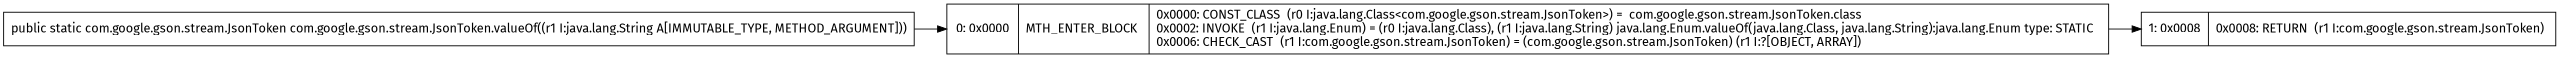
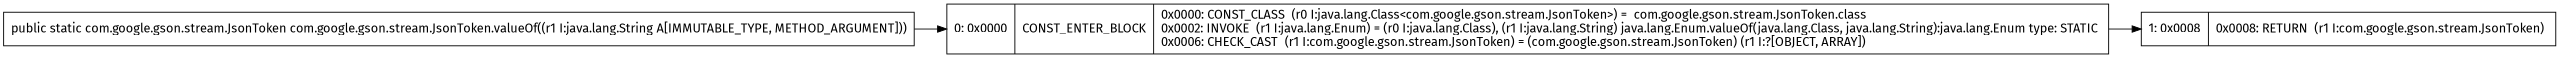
  digraph {
    rankdir=LR
    fontname="Fira Sans"
    node [shape=record fontname="Fira Sans"]
    edge [fontname="Fira Sans"]
-   n1 [label="{0\:\ 0x0000|MTH_ENTER_BLOCK\l|0x0000: CONST_CLASS  (r0 I:java.lang.Class\<com.google.gson.stream.JsonToken\>) =  com.google.gson.stream.JsonToken.class \l0x0002: INVOKE  (r1 I:java.lang.Enum) = (r0 I:java.lang.Class), (r1 I:java.lang.String) java.lang.Enum.valueOf(java.lang.Class, java.lang.String):java.lang.Enum type: STATIC \l0x0006: CHECK_CAST  (r1 I:com.google.gson.stream.JsonToken) = (com.google.gson.stream.JsonToken) (r1 I:?[OBJECT, ARRAY]) \l}"]
+   n1 [label="{0\:\ 0x0000|CONST_ENTER_BLOCK\l|0x0000: CONST_CLASS  (r0 I:java.lang.Class\<com.google.gson.stream.JsonToken\>) =  com.google.gson.stream.JsonToken.class \l0x0002: INVOKE  (r1 I:java.lang.Enum) = (r0 I:java.lang.Class), (r1 I:java.lang.String) java.lang.Enum.valueOf(java.lang.Class, java.lang.String):java.lang.Enum type: STATIC \l0x0006: CHECK_CAST  (r1 I:com.google.gson.stream.JsonToken) = (com.google.gson.stream.JsonToken) (r1 I:?[OBJECT, ARRAY]) \l}"]
    n2 [label="{1\:\ 0x0008|0x0008: RETURN  (r1 I:com.google.gson.stream.JsonToken) \l}"]
    n3 [label="{public static com.google.gson.stream.JsonToken com.google.gson.stream.JsonToken.valueOf((r1 I:java.lang.String A[IMMUTABLE_TYPE, METHOD_ARGUMENT])) }"]
    n1 -> n2
    n3 -> n1
  }
